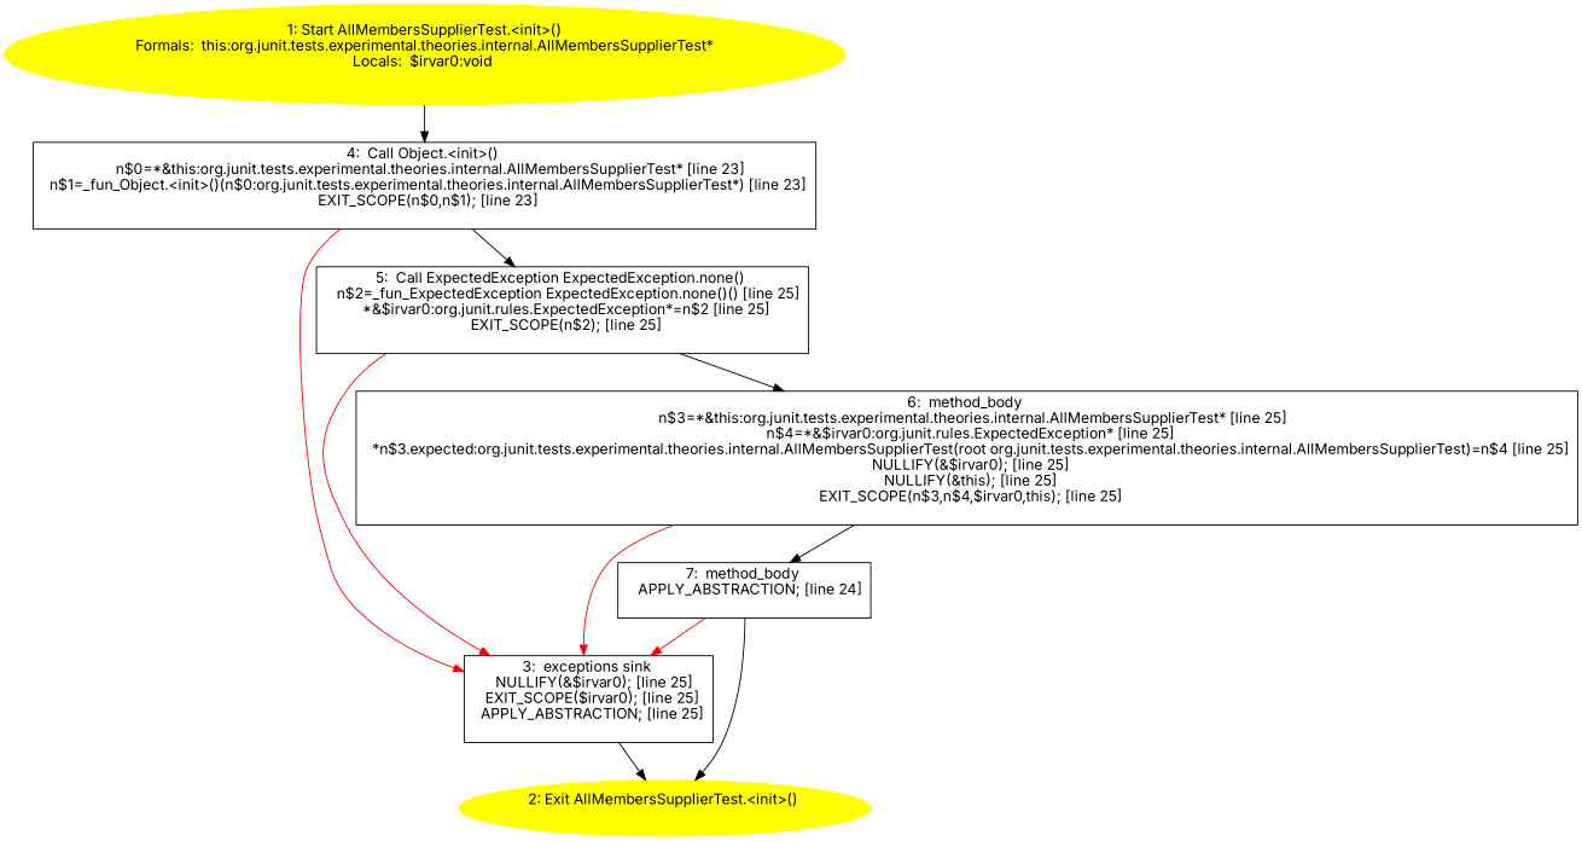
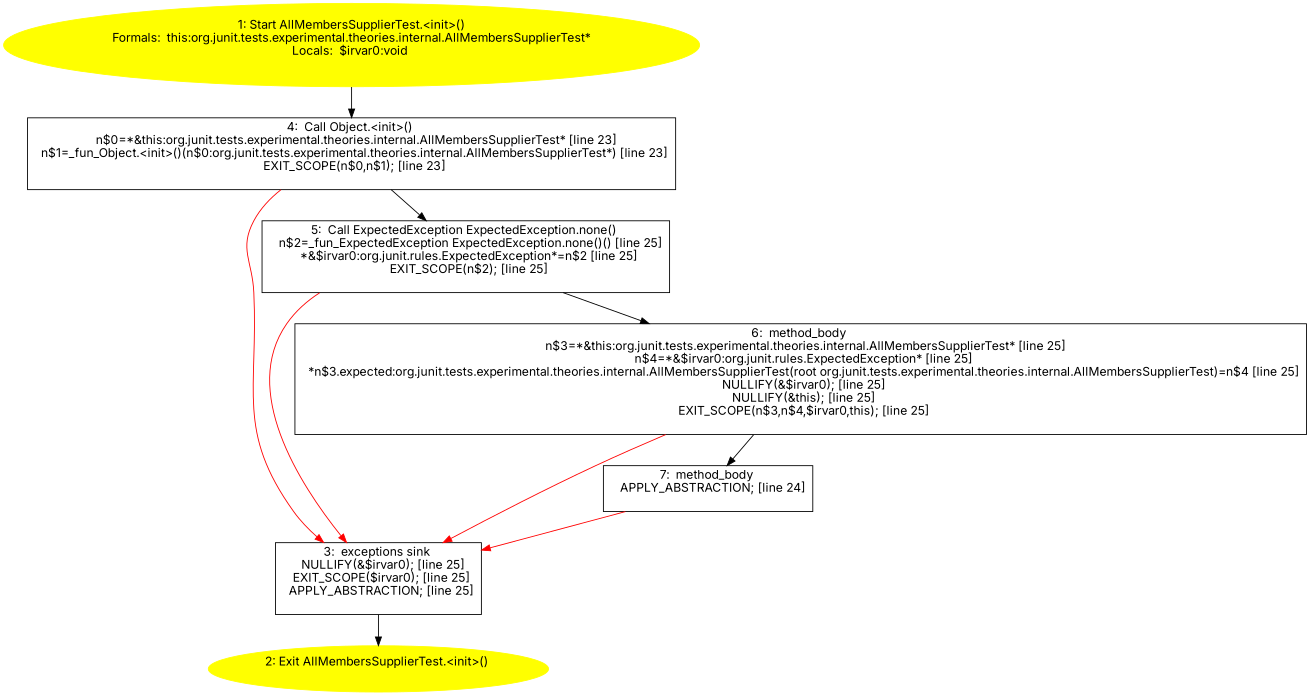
  digraph {
    fontname=Inter
    node [fontname=Inter shape=box]
    edge [fontname=Inter]
    n1 [color=yellow label="1: Start AllMembersSupplierTest.<init>()\nFormals:  this:org.junit.tests.experimental.theories.internal.AllMembersSupplierTest*\nLocals:  $irvar0:void \n  " style=filled shape=""]
    n2 [label="4:  Call Object.<init>() \n   n$0=*&this:org.junit.tests.experimental.theories.internal.AllMembersSupplierTest* [line 23]\n  n$1=_fun_Object.<init>()(n$0:org.junit.tests.experimental.theories.internal.AllMembersSupplierTest*) [line 23]\n  EXIT_SCOPE(n$0,n$1); [line 23]\n "]
    n3 [label="3:  exceptions sink \n   NULLIFY(&$irvar0); [line 25]\n  EXIT_SCOPE($irvar0); [line 25]\n  APPLY_ABSTRACTION; [line 25]\n "]
    n4 [label="5:  Call ExpectedException ExpectedException.none() \n   n$2=_fun_ExpectedException ExpectedException.none()() [line 25]\n  *&$irvar0:org.junit.rules.ExpectedException*=n$2 [line 25]\n  EXIT_SCOPE(n$2); [line 25]\n "]
    n5 [color=yellow label="2: Exit AllMembersSupplierTest.<init>() \n  " style=filled shape=""]
    n6 [label="6:  method_body \n   n$3=*&this:org.junit.tests.experimental.theories.internal.AllMembersSupplierTest* [line 25]\n  n$4=*&$irvar0:org.junit.rules.ExpectedException* [line 25]\n  *n$3.expected:org.junit.tests.experimental.theories.internal.AllMembersSupplierTest(root org.junit.tests.experimental.theories.internal.AllMembersSupplierTest)=n$4 [line 25]\n  NULLIFY(&$irvar0); [line 25]\n  NULLIFY(&this); [line 25]\n  EXIT_SCOPE(n$3,n$4,$irvar0,this); [line 25]\n "]
    n7 [label="7:  method_body \n   APPLY_ABSTRACTION; [line 24]\n "]
    n1 -> n2
    n2 -> n3 [color=red]
    n2 -> n4
    n3 -> n5
    n4 -> n3 [color=red]
    n4 -> n6
    n6 -> n3 [color=red]
    n6 -> n7
    n7 -> n3 [color=red]
-   n7 -> n5
  }
